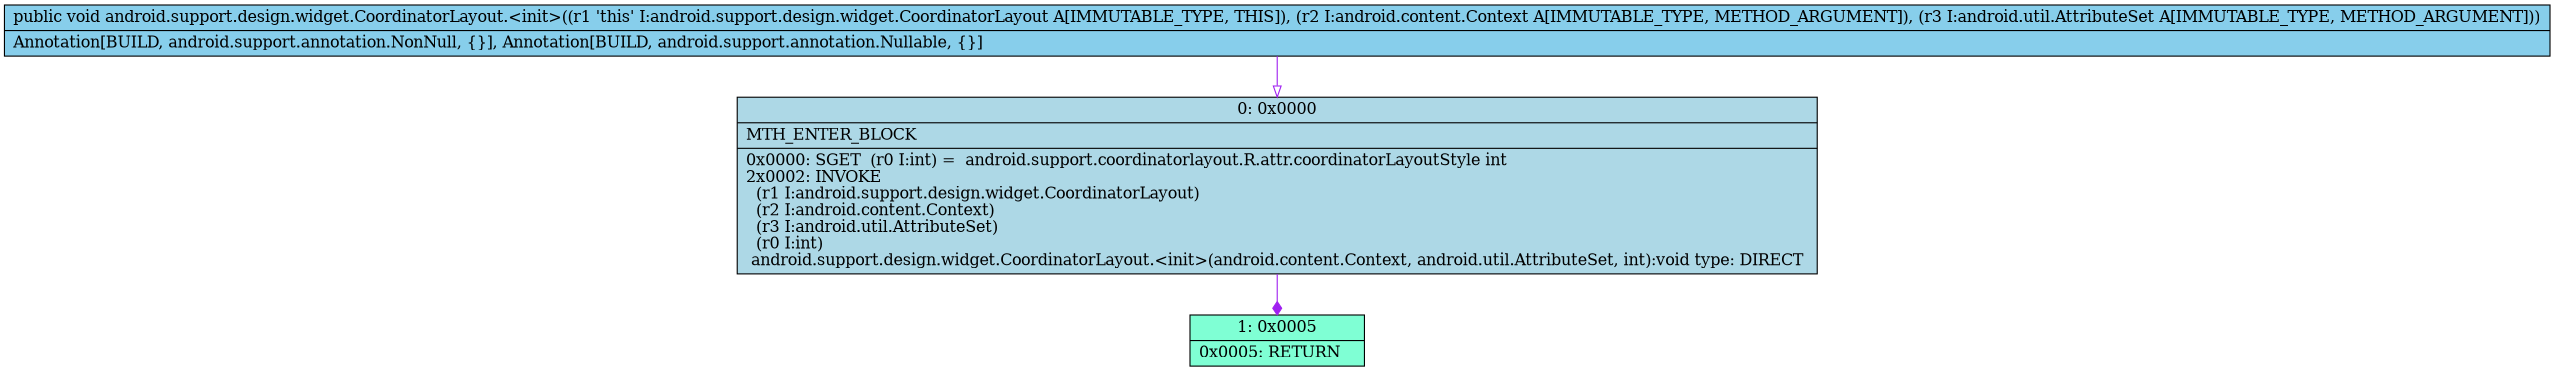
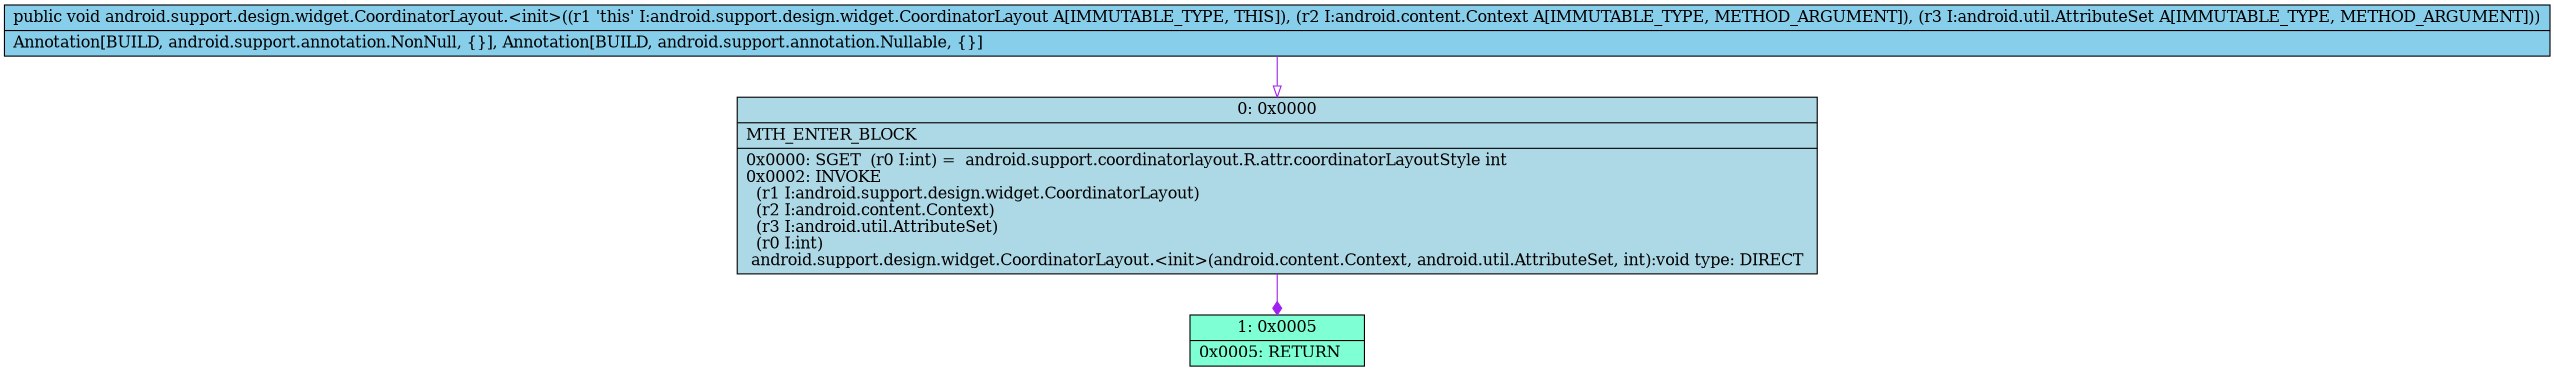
  digraph {
    node [shape=record style=filled]
    edge [color=purple]
-   n1 [label="{0\:\ 0x0000|MTH_ENTER_BLOCK\l|0x0000: SGET  (r0 I:int) =  android.support.coordinatorlayout.R.attr.coordinatorLayoutStyle int \l2x0002: INVOKE  \l  (r1 I:android.support.design.widget.CoordinatorLayout)\l  (r2 I:android.content.Context)\l  (r3 I:android.util.AttributeSet)\l  (r0 I:int)\l android.support.design.widget.CoordinatorLayout.\<init\>(android.content.Context, android.util.AttributeSet, int):void type: DIRECT \l}" fillcolor=lightblue]
+   n1 [label="{0\:\ 0x0000|MTH_ENTER_BLOCK\l|0x0000: SGET  (r0 I:int) =  android.support.coordinatorlayout.R.attr.coordinatorLayoutStyle int \l0x0002: INVOKE  \l  (r1 I:android.support.design.widget.CoordinatorLayout)\l  (r2 I:android.content.Context)\l  (r3 I:android.util.AttributeSet)\l  (r0 I:int)\l android.support.design.widget.CoordinatorLayout.\<init\>(android.content.Context, android.util.AttributeSet, int):void type: DIRECT \l}" fillcolor=lightblue]
    n2 [label="{1\:\ 0x0005|0x0005: RETURN   \l}" fillcolor=aquamarine]
    n3 [label="{public void android.support.design.widget.CoordinatorLayout.\<init\>((r1 'this' I:android.support.design.widget.CoordinatorLayout A[IMMUTABLE_TYPE, THIS]), (r2 I:android.content.Context A[IMMUTABLE_TYPE, METHOD_ARGUMENT]), (r3 I:android.util.AttributeSet A[IMMUTABLE_TYPE, METHOD_ARGUMENT]))  | Annotation[BUILD, android.support.annotation.NonNull, \{\}], Annotation[BUILD, android.support.annotation.Nullable, \{\}]\l}" fillcolor=skyblue]
    n1 -> n2 [arrowhead=diamond]
    n3 -> n1 [arrowhead=onormal]
  }
